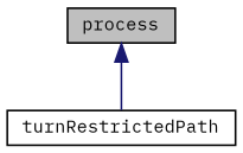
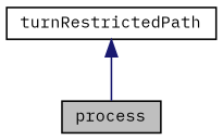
  digraph {
    rankdir=TB
    fontname="IBM Plex Mono"
    node [color=black fontname="IBM Plex Mono" fontsize=10 shape=record style=filled]
    n1 [fillcolor=grey75 fontcolor=black height=0.2 label=process width=0.4]
    n2 [fillcolor=white height=0.2 label=turnRestrictedPath width=0.4]
-   n1 -> n2 [color=midnightblue dir=back fontname="IBM Plex Mono" fontsize=10 labelfontname=Helvetica labelfontsize=10 style=solid]
+   n2 -> n1 [color=midnightblue dir=back fontname="IBM Plex Mono" fontsize=10 labelfontname=Helvetica labelfontsize=10 style=solid]
  }
